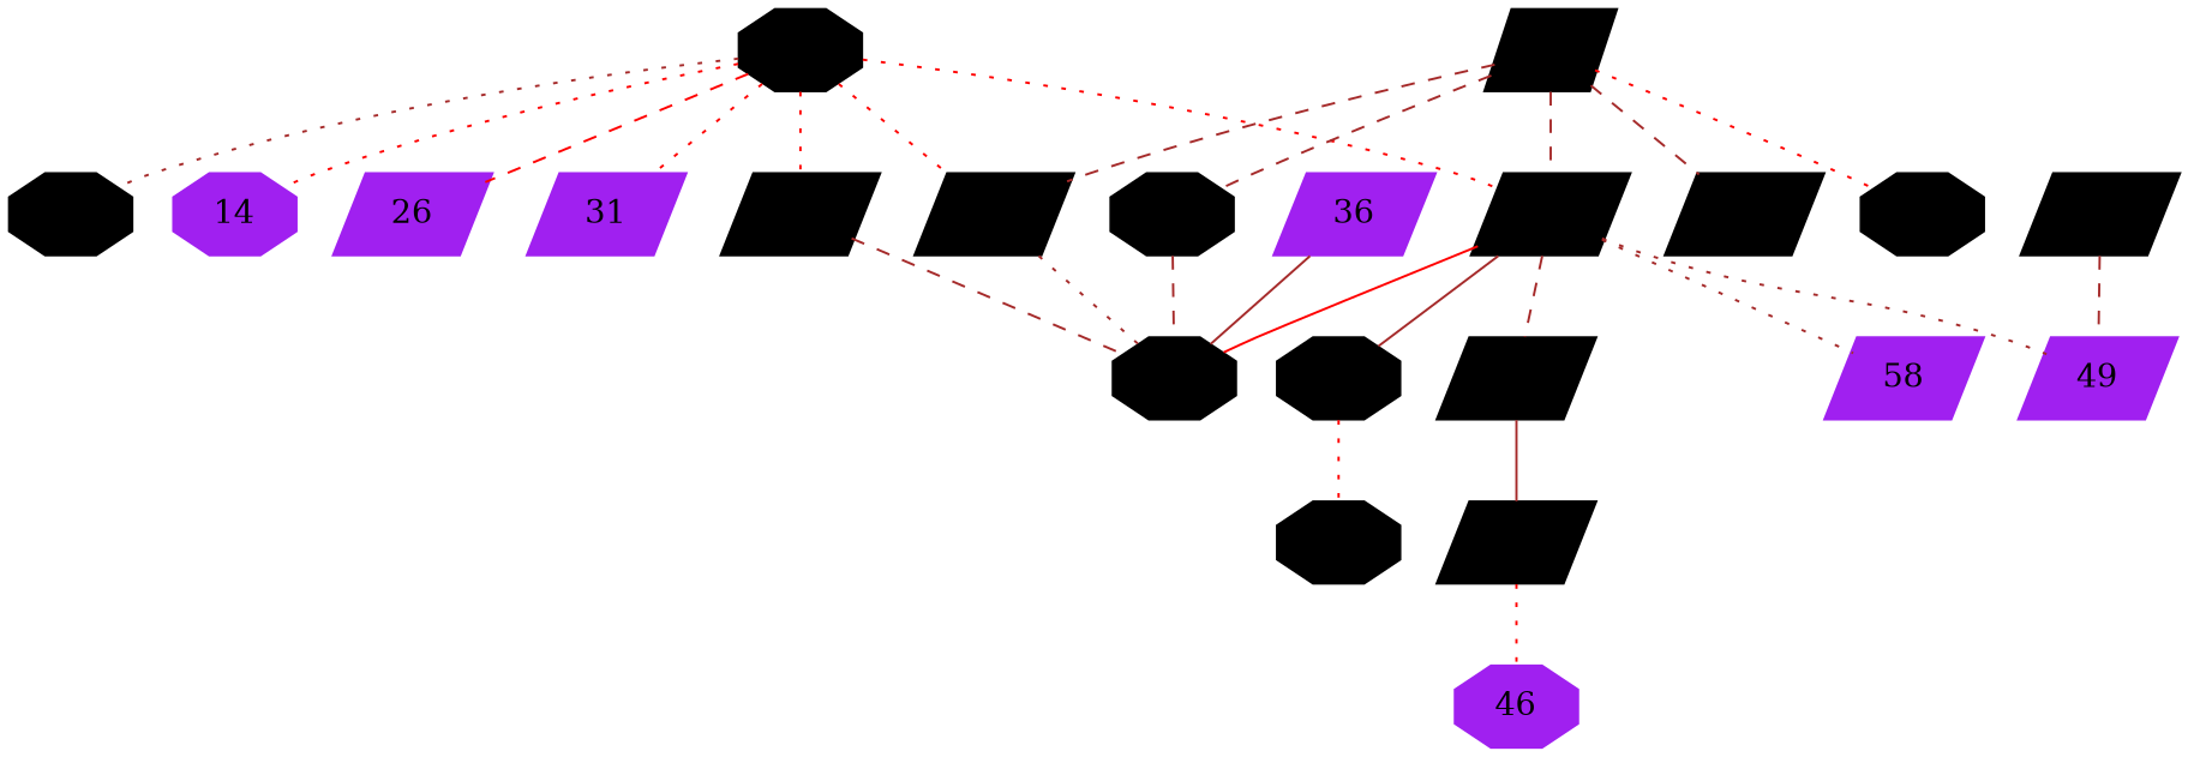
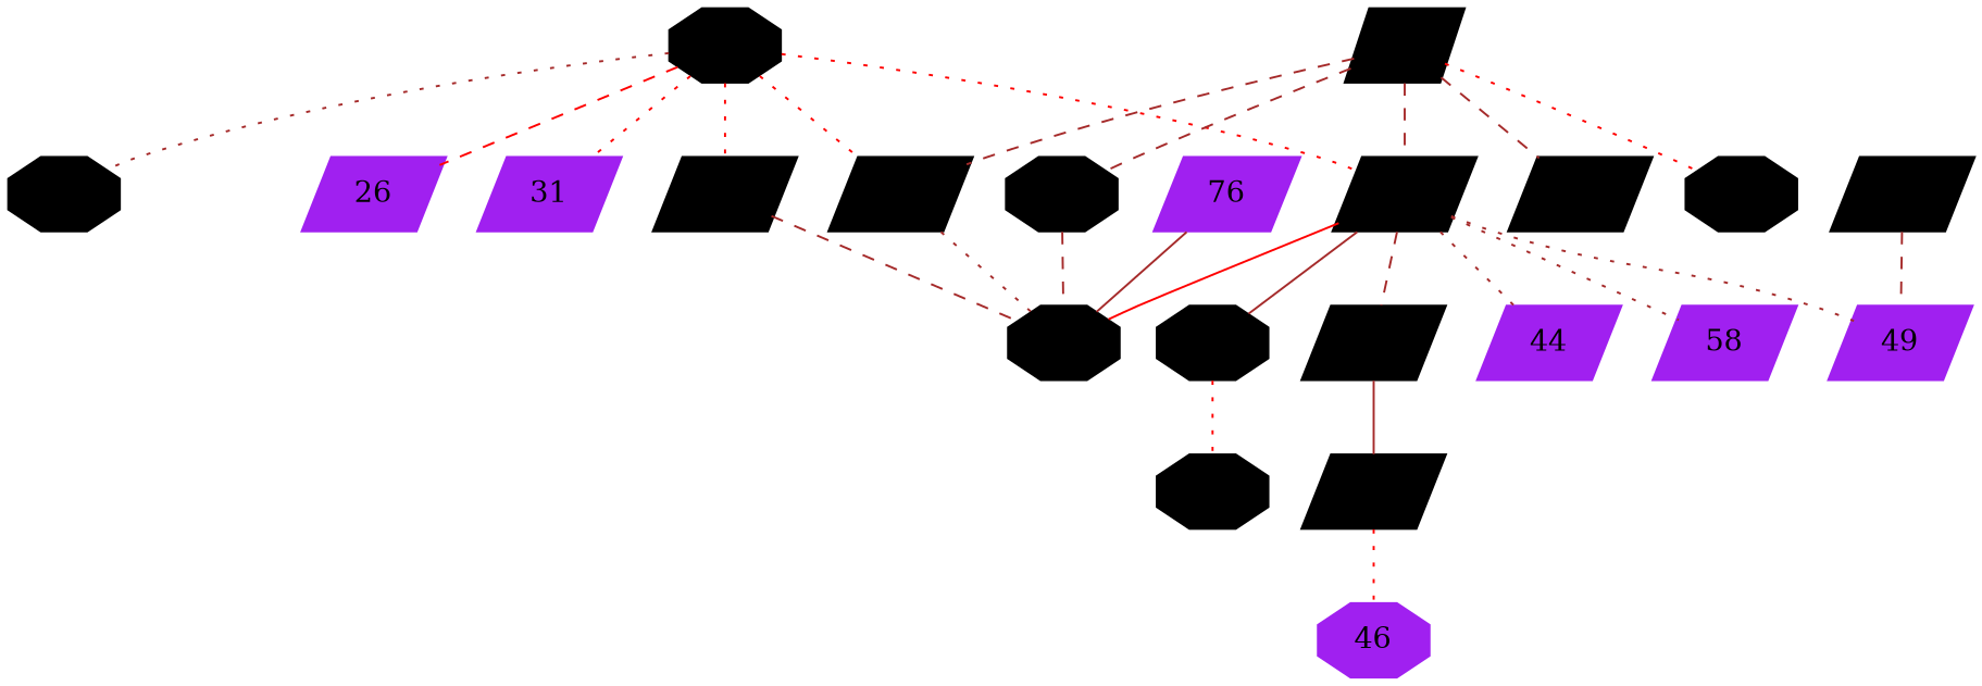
  graph {
    node [color=black shape=parallelogram style=filled]
    edge [color=brown style=dotted]
    5 [shape=octagon super="+3+4"]
    11 [shape=octagon]
-   14 [color=purple shape=octagon]
    26 [color=purple super="+25"]
    31 [color=purple]
    33 [super="+7+6"]
    37 [super="+13"]
    42 [super="+34"]
    45 [shape=octagon super="+1+12"]
    38 [shape=octagon super="+35"]
    40
+   44 [color=purple]
    n13 [color=purple label=58 super="+15+30"]
    49 [color=purple super="+27"]
    9 [super="+8"]
    24 [super="+16"]
    32 [shape=octagon super="+23"]
    41 [shape=octagon super="+28"]
    39 [shape=octagon]
    43
-   36 [color=purple]
+   36 [color=purple label=76]
    46 [color=purple shape=octagon]
    47
    5 -- 11
-   5 -- 14 [color=red]
    5 -- 26 [color=red style=dashed]
    5 -- 31 [color=red]
    5 -- 33 [color=red weight=3]
    5 -- 37 [color=red]
    5 -- 42 [color=red]
    33 -- 45 [color=red style=solid weight=2]
    33 -- 38 [style=solid]
    33 -- 40 [style=dashed]
+   33 -- 44
    33 -- n13
    33 -- 49
    37 -- 45 [style=dashed]
    42 -- 45
    38 -- 39 [color=red]
    40 -- 43 [style=solid]
    9 -- 33 [style=dashed weight=2]
    9 -- 42 [style=dashed]
    9 -- 24 [style=dashed]
    9 -- 32 [color=red]
    9 -- 41 [style=dashed]
    41 -- 45 [style=dashed]
    43 -- 46 [color=red]
    36 -- 45 [style=solid]
    47 -- 49 [style=dashed]
  }
